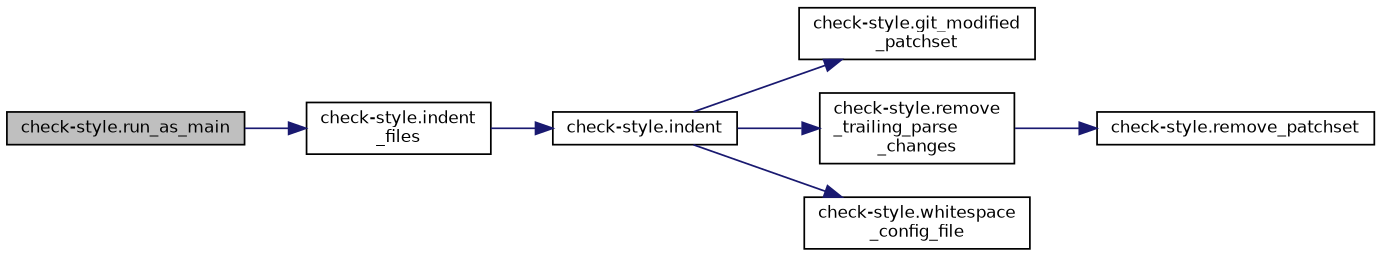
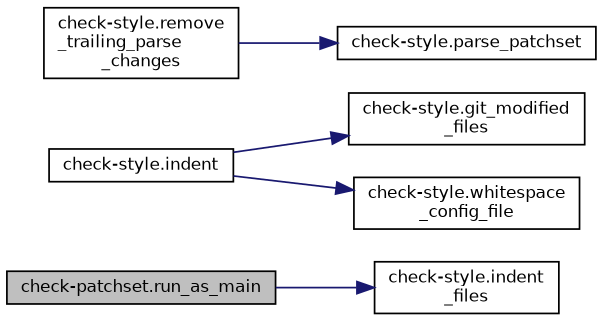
  digraph {
    rankdir=LR
    node [color=black fillcolor=white fontname=Helvetica fontsize=10 shape=record style=filled]
    edge [color=midnightblue fontname=Helvetica fontsize=10 labelfontname=Helvetica labelfontsize=10 style=solid]
-   n1 [fillcolor=grey75 fontcolor=black height=0.2 label="check-style.run_as_main" width=0.4]
+   n1 [fillcolor=grey75 fontcolor=black height=0.2 label="check-patchset.run_as_main" width=0.4]
    n2 [height=0.2 label="check-style.indent\l_files" width=0.4]
-   n3 [height=0.2 label="check-style.git_modified\l_patchset" width=0.4]
+   n3 [height=0.2 label="check-style.git_modified\l_files" width=0.4]
    n4 [height=0.2 label="check-style.indent" width=0.4]
    n5 [height=0.2 label="check-style.remove\l_trailing_parse\l_changes" width=0.4]
    n6 [height=0.2 label="check-style.whitespace\l_config_file" width=0.4]
-   n7 [height=0.2 label="check-style.remove_patchset" width=0.4]
+   n7 [height=0.2 label="check-style.parse_patchset" width=0.4]
    n1 -> n2
-   n2 -> n4
    n4 -> n3
-   n4 -> n5
    n4 -> n6
    n5 -> n7
  }
